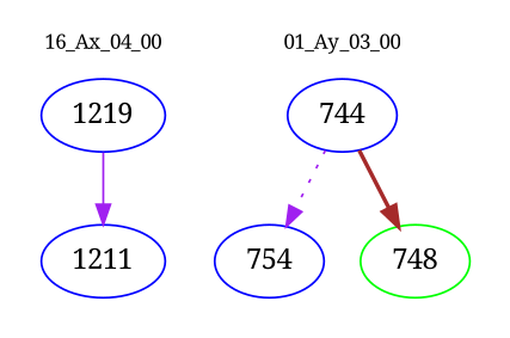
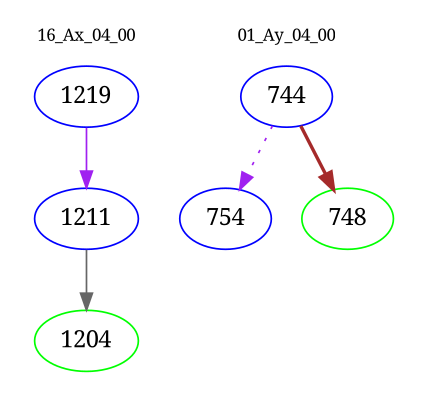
  digraph {
    fontname="Noto Serif"
    node [color=blue fontname="Noto Serif"]
    edge [color=purple fontname="Noto Serif" style=solid]
    n1 [label=1211]
+   n2 [color=green label=1204]
    n3 [label=1219]
    n4 [label=744]
    n5 [label=754]
    n6 [color=green label=748]
    subgraph cluster_1 {
      color=white
      fontsize=10
      label="16_Ax_04_00"
      n1
+     n2
      n3
    }
    subgraph cluster_2 {
      color=white
      fontsize=10
-     label="01_Ay_03_00"
+     label="01_Ay_04_00"
      n4
      n5
      n6
    }
+   n1 -> n2 [color=gray40]
    n3 -> n1
    n4 -> n5 [style=dotted]
    n4 -> n6 [color=brown style=bold]
  }
